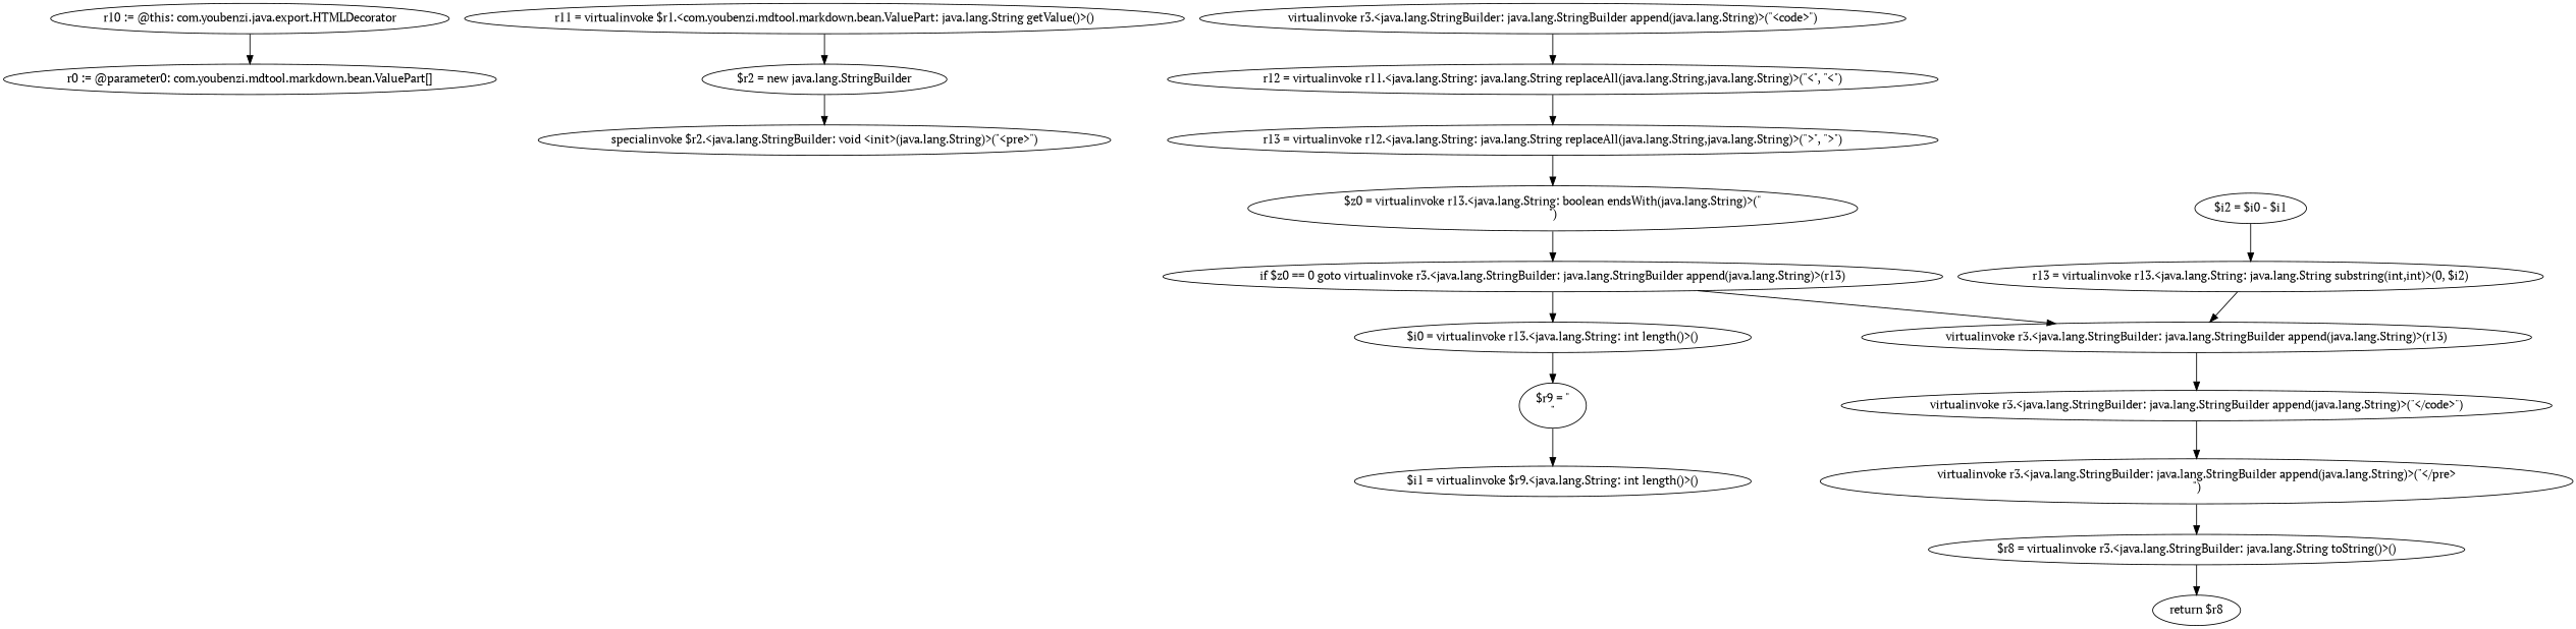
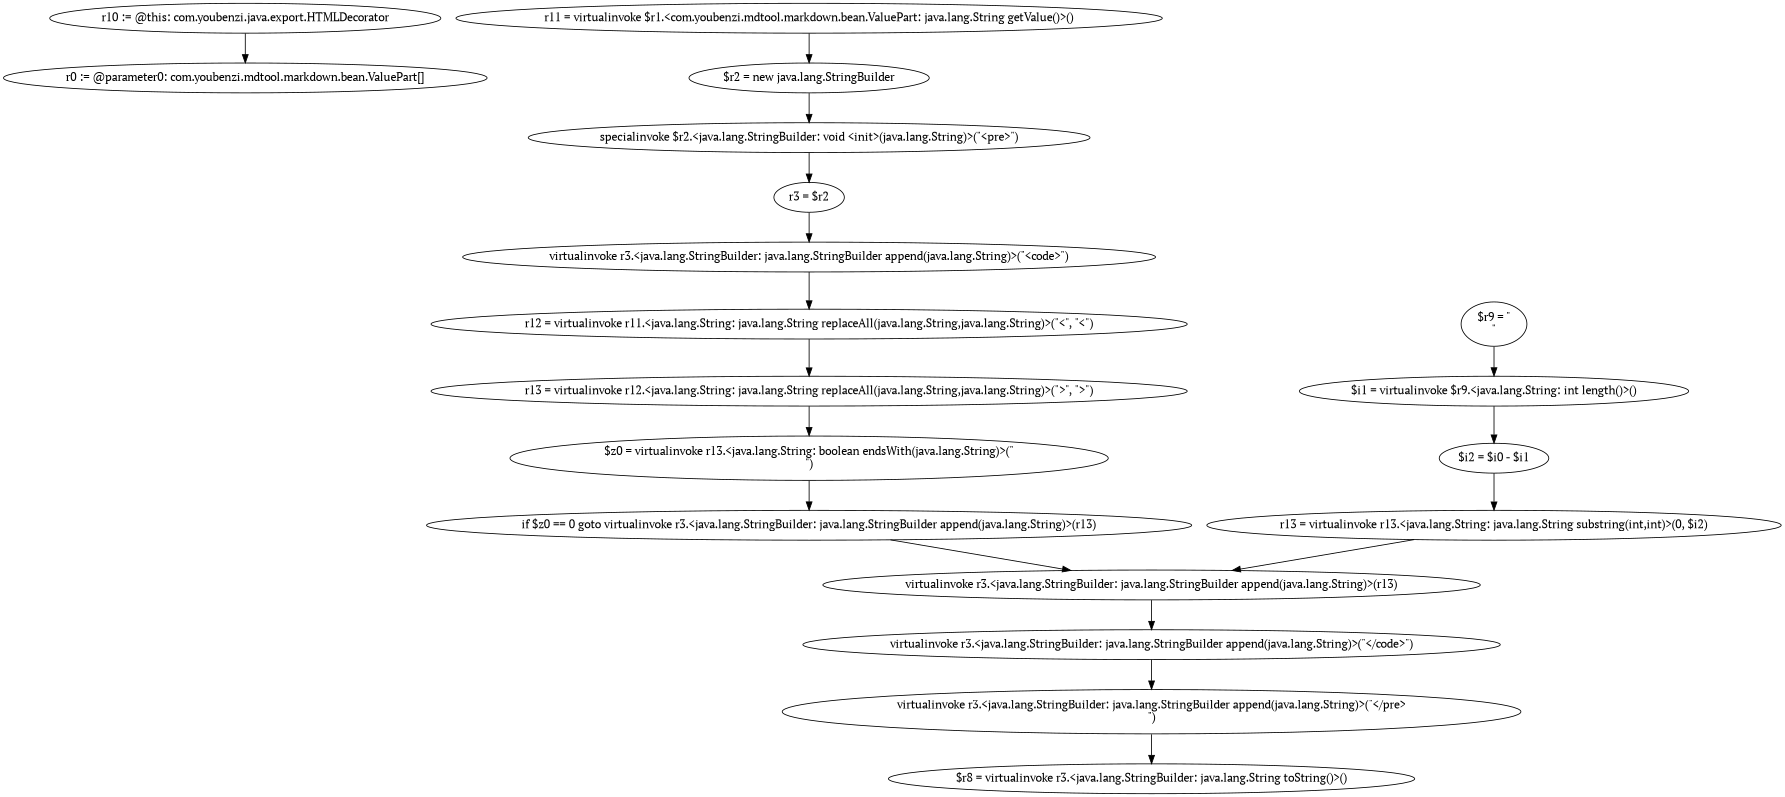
  digraph {
    fontname="PT Serif"
    node [fontname="PT Serif"]
    edge [fontname="PT Serif"]
    n1 [label="r10 := @this: com.youbenzi.java.export.HTMLDecorator"]
    "r0 := @parameter0: com.youbenzi.mdtool.markdown.bean.ValuePart[]"
    "r11 = virtualinvoke $r1.<com.youbenzi.mdtool.markdown.bean.ValuePart: java.lang.String getValue()>()"
    "$r2 = new java.lang.StringBuilder"
    "specialinvoke $r2.<java.lang.StringBuilder: void <init>(java.lang.String)>(\"<pre>\")"
+   "r3 = $r2"
    "virtualinvoke r3.<java.lang.StringBuilder: java.lang.StringBuilder append(java.lang.String)>(\"<code>\")"
    "r12 = virtualinvoke r11.<java.lang.String: java.lang.String replaceAll(java.lang.String,java.lang.String)>(\"<\", \"&lt;\")"
    "r13 = virtualinvoke r12.<java.lang.String: java.lang.String replaceAll(java.lang.String,java.lang.String)>(\">\", \"&gt;\")"
    "$z0 = virtualinvoke r13.<java.lang.String: boolean endsWith(java.lang.String)>(\"\n\")"
    "if $z0 == 0 goto virtualinvoke r3.<java.lang.StringBuilder: java.lang.StringBuilder append(java.lang.String)>(r13)"
-   "$i0 = virtualinvoke r13.<java.lang.String: int length()>()"
    "virtualinvoke r3.<java.lang.StringBuilder: java.lang.StringBuilder append(java.lang.String)>(r13)"
    "$r9 = \"\n\""
    "virtualinvoke r3.<java.lang.StringBuilder: java.lang.StringBuilder append(java.lang.String)>(\"</code>\")"
    "$i1 = virtualinvoke $r9.<java.lang.String: int length()>()"
    "$i2 = $i0 - $i1"
    "r13 = virtualinvoke r13.<java.lang.String: java.lang.String substring(int,int)>(0, $i2)"
    "virtualinvoke r3.<java.lang.StringBuilder: java.lang.StringBuilder append(java.lang.String)>(\"</pre>\n\")"
    "$r8 = virtualinvoke r3.<java.lang.StringBuilder: java.lang.String toString()>()"
-   "return $r8"
    n1 -> "r0 := @parameter0: com.youbenzi.mdtool.markdown.bean.ValuePart[]"
    "r11 = virtualinvoke $r1.<com.youbenzi.mdtool.markdown.bean.ValuePart: java.lang.String getValue()>()" -> "$r2 = new java.lang.StringBuilder"
    "$r2 = new java.lang.StringBuilder" -> "specialinvoke $r2.<java.lang.StringBuilder: void <init>(java.lang.String)>(\"<pre>\")"
+   "specialinvoke $r2.<java.lang.StringBuilder: void <init>(java.lang.String)>(\"<pre>\")" -> "r3 = $r2"
+   "r3 = $r2" -> "virtualinvoke r3.<java.lang.StringBuilder: java.lang.StringBuilder append(java.lang.String)>(\"<code>\")"
    "virtualinvoke r3.<java.lang.StringBuilder: java.lang.StringBuilder append(java.lang.String)>(\"<code>\")" -> "r12 = virtualinvoke r11.<java.lang.String: java.lang.String replaceAll(java.lang.String,java.lang.String)>(\"<\", \"&lt;\")"
    "r12 = virtualinvoke r11.<java.lang.String: java.lang.String replaceAll(java.lang.String,java.lang.String)>(\"<\", \"&lt;\")" -> "r13 = virtualinvoke r12.<java.lang.String: java.lang.String replaceAll(java.lang.String,java.lang.String)>(\">\", \"&gt;\")"
    "r13 = virtualinvoke r12.<java.lang.String: java.lang.String replaceAll(java.lang.String,java.lang.String)>(\">\", \"&gt;\")" -> "$z0 = virtualinvoke r13.<java.lang.String: boolean endsWith(java.lang.String)>(\"\n\")"
    "$z0 = virtualinvoke r13.<java.lang.String: boolean endsWith(java.lang.String)>(\"\n\")" -> "if $z0 == 0 goto virtualinvoke r3.<java.lang.StringBuilder: java.lang.StringBuilder append(java.lang.String)>(r13)"
-   "if $z0 == 0 goto virtualinvoke r3.<java.lang.StringBuilder: java.lang.StringBuilder append(java.lang.String)>(r13)" -> "$i0 = virtualinvoke r13.<java.lang.String: int length()>()"
    "if $z0 == 0 goto virtualinvoke r3.<java.lang.StringBuilder: java.lang.StringBuilder append(java.lang.String)>(r13)" -> "virtualinvoke r3.<java.lang.StringBuilder: java.lang.StringBuilder append(java.lang.String)>(r13)"
-   "$i0 = virtualinvoke r13.<java.lang.String: int length()>()" -> "$r9 = \"\n\""
    "virtualinvoke r3.<java.lang.StringBuilder: java.lang.StringBuilder append(java.lang.String)>(r13)" -> "virtualinvoke r3.<java.lang.StringBuilder: java.lang.StringBuilder append(java.lang.String)>(\"</code>\")"
    "$r9 = \"\n\"" -> "$i1 = virtualinvoke $r9.<java.lang.String: int length()>()"
    "virtualinvoke r3.<java.lang.StringBuilder: java.lang.StringBuilder append(java.lang.String)>(\"</code>\")" -> "virtualinvoke r3.<java.lang.StringBuilder: java.lang.StringBuilder append(java.lang.String)>(\"</pre>\n\")"
+   "$i1 = virtualinvoke $r9.<java.lang.String: int length()>()" -> "$i2 = $i0 - $i1"
    "$i2 = $i0 - $i1" -> "r13 = virtualinvoke r13.<java.lang.String: java.lang.String substring(int,int)>(0, $i2)"
    "r13 = virtualinvoke r13.<java.lang.String: java.lang.String substring(int,int)>(0, $i2)" -> "virtualinvoke r3.<java.lang.StringBuilder: java.lang.StringBuilder append(java.lang.String)>(r13)"
    "virtualinvoke r3.<java.lang.StringBuilder: java.lang.StringBuilder append(java.lang.String)>(\"</pre>\n\")" -> "$r8 = virtualinvoke r3.<java.lang.StringBuilder: java.lang.String toString()>()"
-   "$r8 = virtualinvoke r3.<java.lang.StringBuilder: java.lang.String toString()>()" -> "return $r8"
  }
